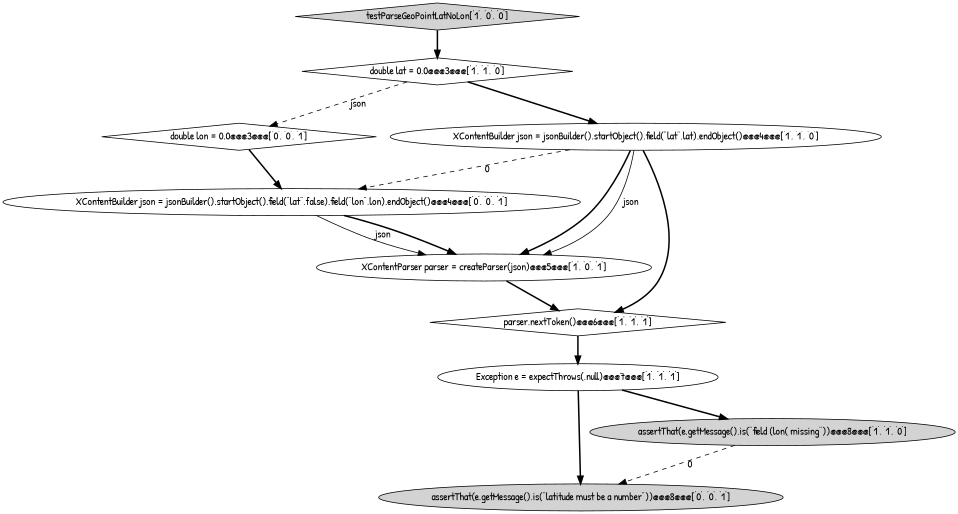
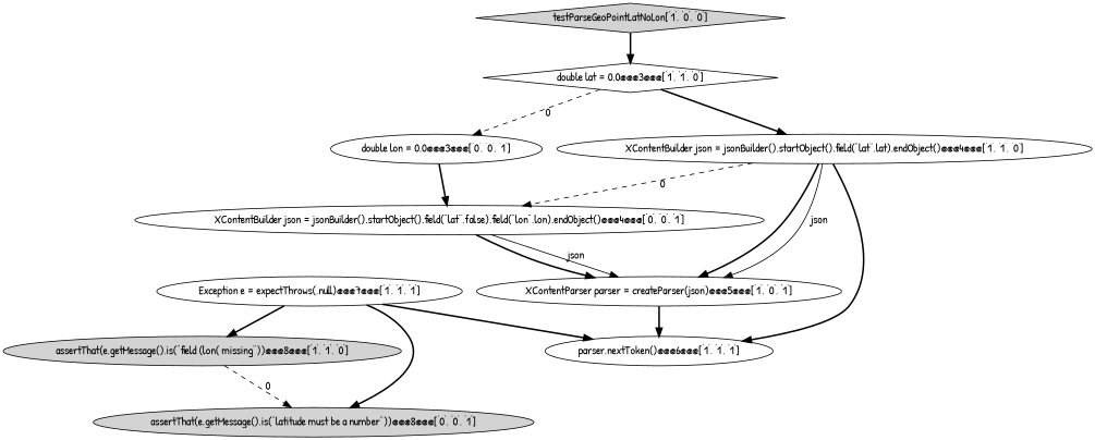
  digraph {
    fontname="Patrick Hand"
    node [fillcolor=white fontname="Patrick Hand" shape=ellipse style=filled]
    edge [fontname="Patrick Hand" style=bold]
-   n1 [label="parser.nextToken()@@@6@@@['1', '1', '1']" shape=diamond]
+   n1 [label="parser.nextToken()@@@6@@@['1', '1', '1']"]
    n2 [label="Exception e = expectThrows(,null)@@@7@@@['1', '1', '1']"]
    n3 [fillcolor=lightgray label="assertThat(e.getMessage(),is(\"field (lon( missing\"))@@@8@@@['1', '1', '0']"]
    n4 [fillcolor=lightgray label="assertThat(e.getMessage(),is(\"latitude must be a number\"))@@@8@@@['0', '0', '1']"]
-   n5 [label="double lon = 0.0@@@3@@@['0', '0', '1']" shape=diamond]
+   n5 [label="double lon = 0.0@@@3@@@['0', '0', '1']"]
    n6 [label="XContentBuilder json = jsonBuilder().startObject().field(\"lat\",false).field(\"lon\",lon).endObject()@@@4@@@['0', '0', '1']"]
    n7 [label="XContentParser parser = createParser(json)@@@5@@@['1', '0', '1']"]
    n8 [label="XContentBuilder json = jsonBuilder().startObject().field(\"lat\",lat).endObject()@@@4@@@['1', '1', '0']"]
    n9 [label="double lat = 0.0@@@3@@@['1', '1', '0']" shape=diamond]
    n10 [fillcolor=lightgray label="testParseGeoPointLatNoLon['1', '0', '0']" shape=diamond]
-   n1 -> n2
+   n2 -> n1
    n2 -> n3
    n2 -> n4
    n3 -> n4 [label=0 style=dashed]
    n5 -> n6
    n6 -> n7 [label=json style=solid]
    n6 -> n7
    n7 -> n1
    n8 -> n1
    n8 -> n6 [label=0 style=dashed]
    n8 -> n7
    n8 -> n7 [label=json style=solid]
-   n9 -> n5 [label=json style=dashed]
+   n9 -> n5 [label=0 style=dashed]
    n9 -> n8
    n10 -> n9
  }
